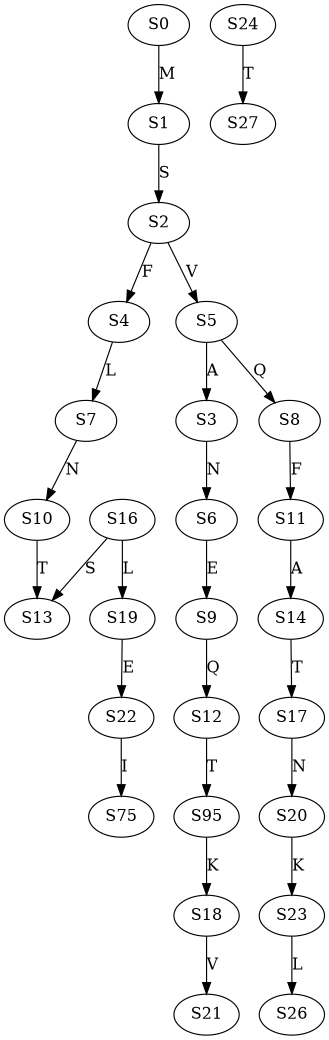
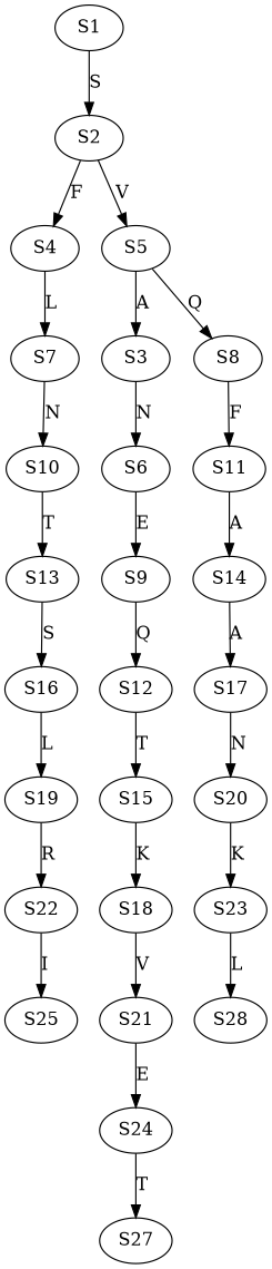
  strict digraph {
-   S0
    S1
    S2
    S4
    S5
    S3
    S6
    S7
    S8
    S9
    S10
    S11
    S12
    S13
    S14
-   S15 [label=S95]
+   S15
    S16
    S17
    S18
    S19
    S20
    S21
    S22
    S23
    S24
-   S25 [label=S75]
-   S26
+   S25
+   S26 [label=S28]
    S27
-   S0 -> S1 [label=M]
    S1 -> S2 [label=S]
    S2 -> S4 [label=F]
    S2 -> S5 [label=V]
    S4 -> S7 [label=L]
    S5 -> S3 [label=A]
    S5 -> S8 [label=Q]
    S3 -> S6 [label=N]
    S6 -> S9 [label=E]
    S7 -> S10 [label=N]
    S8 -> S11 [label=F]
    S9 -> S12 [label=Q]
    S10 -> S13 [label=T]
    S11 -> S14 [label=A]
    S12 -> S15 [label=T]
-   S16 -> S13 [label=S]
-   S14 -> S17 [label=T]
+   S13 -> S16 [label=S]
+   S14 -> S17 [label=A]
    S15 -> S18 [label=K]
    S16 -> S19 [label=L]
    S17 -> S20 [label=N]
    S18 -> S21 [label=V]
-   S19 -> S22 [label=E]
+   S19 -> S22 [label=R]
    S20 -> S23 [label=K]
+   S21 -> S24 [label=E]
    S22 -> S25 [label=I]
    S23 -> S26 [label=L]
    S24 -> S27 [label=T]
  }
